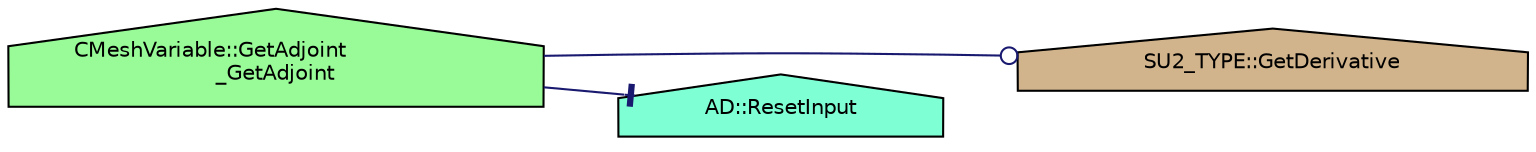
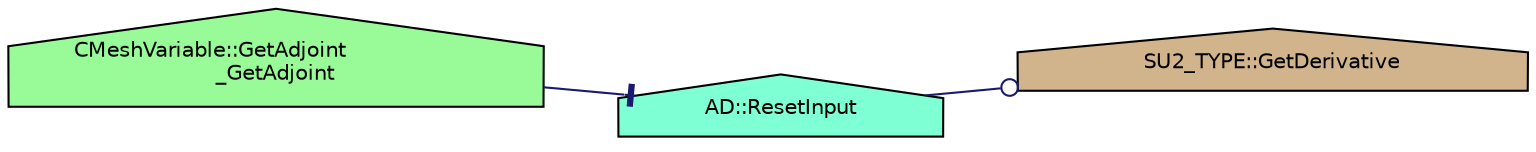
  digraph {
    rankdir=LR
    node [color=black fontname=Helvetica fontsize=10 shape=house style=filled]
    edge [color=midnightblue fontname=Helvetica fontsize=10 labelfontname=Helvetica labelfontsize=10 style=solid]
    n1 [fillcolor=palegreen fontcolor=black height=0.2 label="CMeshVariable::GetAdjoint\l_GetAdjoint" width=0.4]
    n2 [fillcolor=tan height=0.2 label="SU2_TYPE::GetDerivative" width=0.4]
    n3 [fillcolor=aquamarine height=0.2 label="AD::ResetInput" width=0.4]
-   n1 -> n2 [arrowhead=odot]
+   n3 -> n2 [arrowhead=odot]
    n1 -> n3 [arrowhead=tee]
  }
